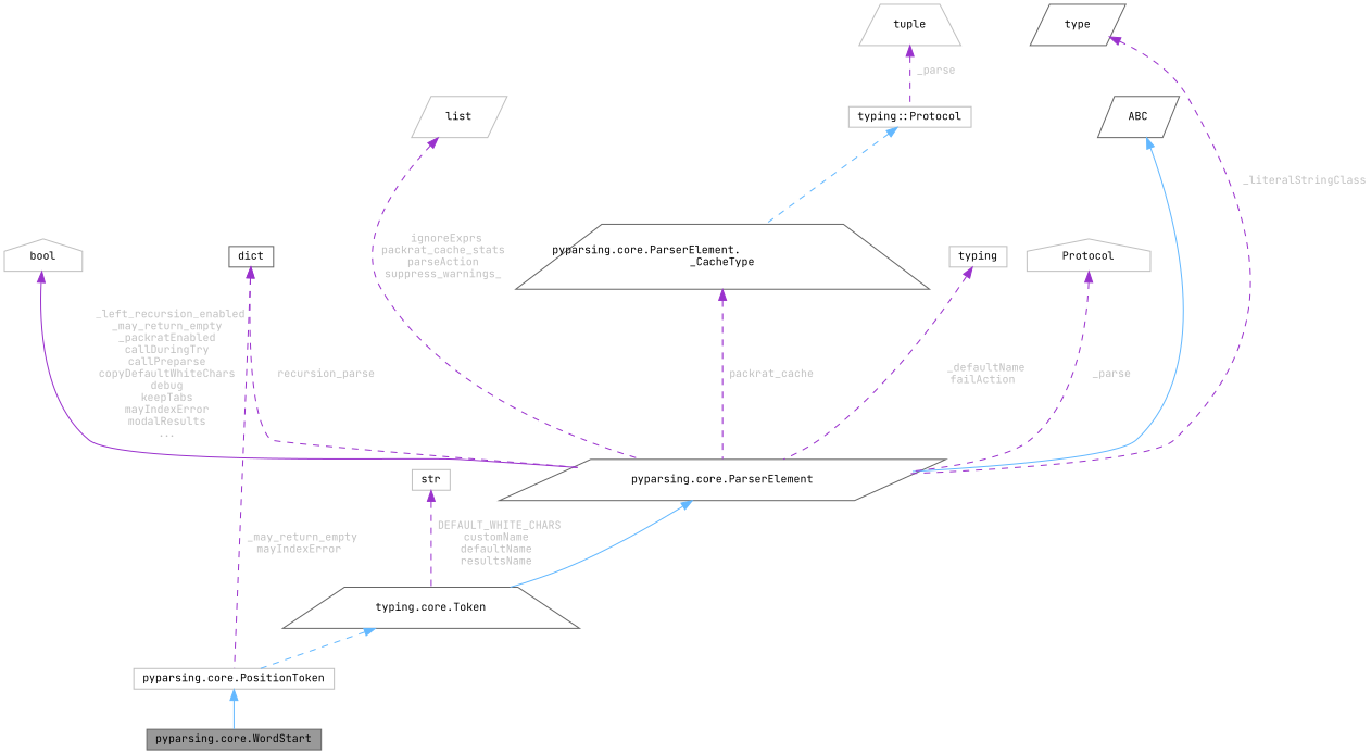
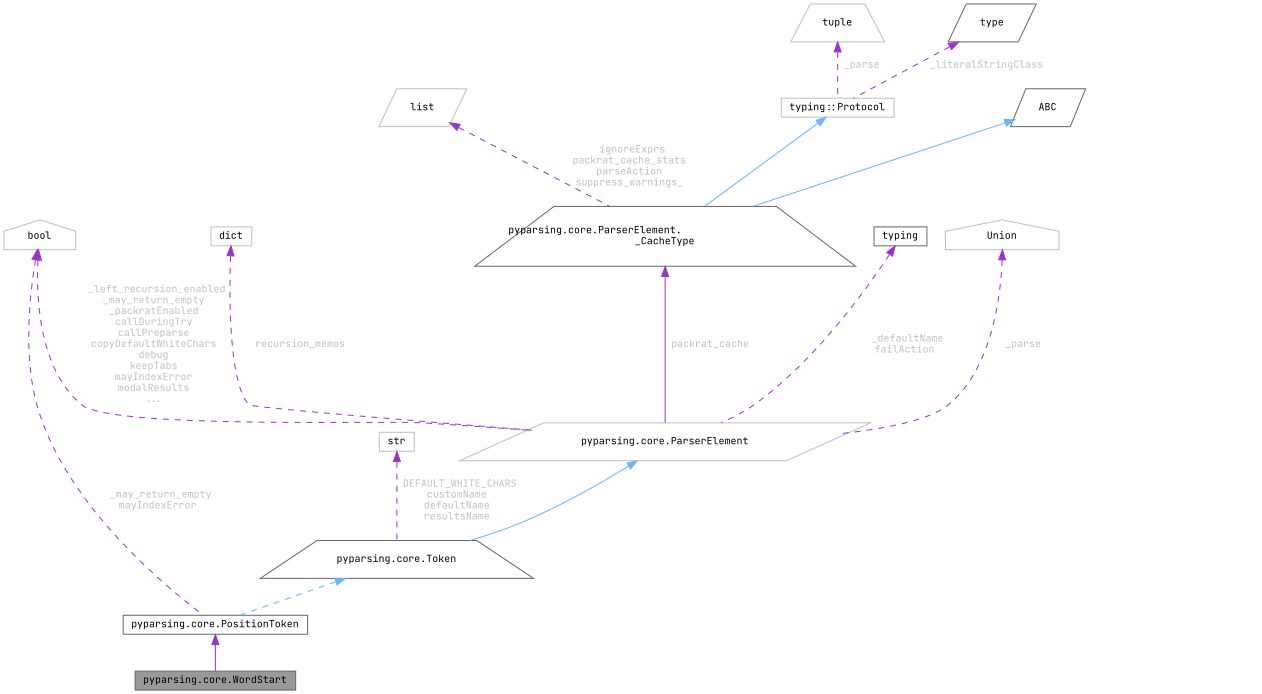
  digraph {
    fontname="JetBrains Mono"
    node [color=grey75 fillcolor=white fontname="JetBrains Mono" fontsize=10 shape=box style=filled]
    edge [color=darkorchid3 dir=back fontname="JetBrains Mono" fontsize=10 labelfontname=Helvetica labelfontsize=10 style=dashed fontcolor=grey]
    n1 [color=gray40 fillcolor=grey60 fontcolor=black height=0.2 label="pyparsing.core.WordStart" width=0.4]
-   n2 [height=0.2 label="pyparsing.core.PositionToken" width=0.4]
-   n3 [color=gray40 height=0.2 label="typing.core.Token" shape=trapezium width=0.4]
-   n4 [color=gray40 height=0.2 label="pyparsing.core.ParserElement" shape=parallelogram width=0.4]
+   n2 [color=gray40 height=0.2 label="pyparsing.core.PositionToken" width=0.4]
+   n3 [color=gray40 height=0.2 label="pyparsing.core.Token" shape=trapezium width=0.4]
+   n4 [height=0.2 label="pyparsing.core.ParserElement" shape=parallelogram width=0.4]
    n5 [color=gray40 height=0.2 label=ABC shape=parallelogram width=0.4]
    n6 [height=0.2 label=str width=0.4]
    n7 [height=0.2 label=bool shape=house width=0.4]
    n8 [color=gray40 height=0.2 label=type shape=parallelogram width=0.4]
-   n9 [color=gray40 height=0.2 label=dict width=0.4]
+   n9 [height=0.2 label=dict width=0.4]
    n10 [color=gray40 height=0.2 label="pyparsing.core.ParserElement.\l_CacheType" shape=trapezium width=0.4]
    n11 [height=0.2 label="typing::Protocol" width=0.4]
    n12 [height=0.2 label=list shape=parallelogram width=0.4]
    n13 [height=0.2 label=tuple shape=trapezium width=0.4]
-   n14 [height=0.2 label=typing width=0.4]
-   n15 [height=0.2 label=Protocol shape=house width=0.4]
-   n2 -> n1 [color=steelblue1 style=solid fontcolor=""]
+   n14 [color=gray40 height=0.2 label=typing width=0.4]
+   n15 [height=0.2 label=Union shape=house width=0.4]
+   n2 -> n1 [style=solid fontcolor=""]
    n3 -> n2 [color=steelblue1 fontcolor=""]
    n4 -> n3 [color=steelblue1 style=solid fontcolor=""]
-   n5 -> n4 [color=steelblue1 style=solid fontcolor=""]
+   n5 -> n10 [color=steelblue1 style=solid fontcolor=""]
    n6 -> n3 [label=" DEFAULT_WHITE_CHARS\ncustomName\ndefaultName\nresultsName"]
-   n9 -> n2 [label=" _may_return_empty\nmayIndexError"]
-   n7 -> n4 [label=" _left_recursion_enabled\n_may_return_empty\n_packratEnabled\ncallDuringTry\ncallPreparse\ncopyDefaultWhiteChars\ndebug\nkeepTabs\nmayIndexError\nmodalResults\n..." style=solid]
-   n8 -> n4 [label=" _literalStringClass"]
-   n9 -> n4 [label=" recursion_parse"]
-   n10 -> n4 [label=" packrat_cache"]
-   n11 -> n10 [color=steelblue1 fontcolor=""]
-   n12 -> n4 [label=" ignoreExprs\npackrat_cache_stats\nparseAction\nsuppress_warnings_"]
+   n7 -> n2 [label=" _may_return_empty\nmayIndexError"]
+   n7 -> n4 [label=" _left_recursion_enabled\n_may_return_empty\n_packratEnabled\ncallDuringTry\ncallPreparse\ncopyDefaultWhiteChars\ndebug\nkeepTabs\nmayIndexError\nmodalResults\n..."]
+   n8 -> n11 [label=" _literalStringClass"]
+   n9 -> n4 [label=" recursion_memos"]
+   n10 -> n4 [label=" packrat_cache" style=solid]
+   n11 -> n10 [color=steelblue1 style=solid fontcolor=""]
+   n12 -> n10 [label=" ignoreExprs\npackrat_cache_stats\nparseAction\nsuppress_warnings_"]
    n13 -> n11 [label=" _parse"]
    n14 -> n4 [label=" _defaultName\nfailAction"]
    n15 -> n4 [label=" _parse"]
  }
